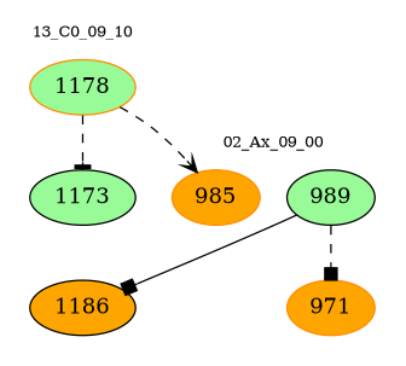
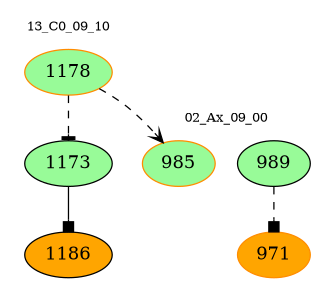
  digraph {
    node [color=black fillcolor=palegreen style=filled]
    edge [arrowhead=box color=black style=dashed]
    n1 [label=989]
    n2 [color=darkorange fillcolor=orange label=971]
-   n3 [color=darkorange fillcolor=orange label=985]
+   n3 [color=darkorange label=985]
    n4 [color=darkorange label=1178]
    n5 [label=1173]
    n6 [fillcolor=orange label=1186]
    subgraph cluster_1 {
      color=white
      fontsize=10
      label="02_Ax_09_00"
      n1
      n2
      n3
    }
    subgraph cluster_2 {
      color=white
      fontsize=10
      label="13_C0_09_10"
      n4
      n5
      n6
    }
    n1 -> n2
    n4 -> n3 [arrowhead=vee]
    n4 -> n5 [arrowhead=tee]
-   n1 -> n6 [style=solid]
+   n5 -> n6 [style=solid]
  }
